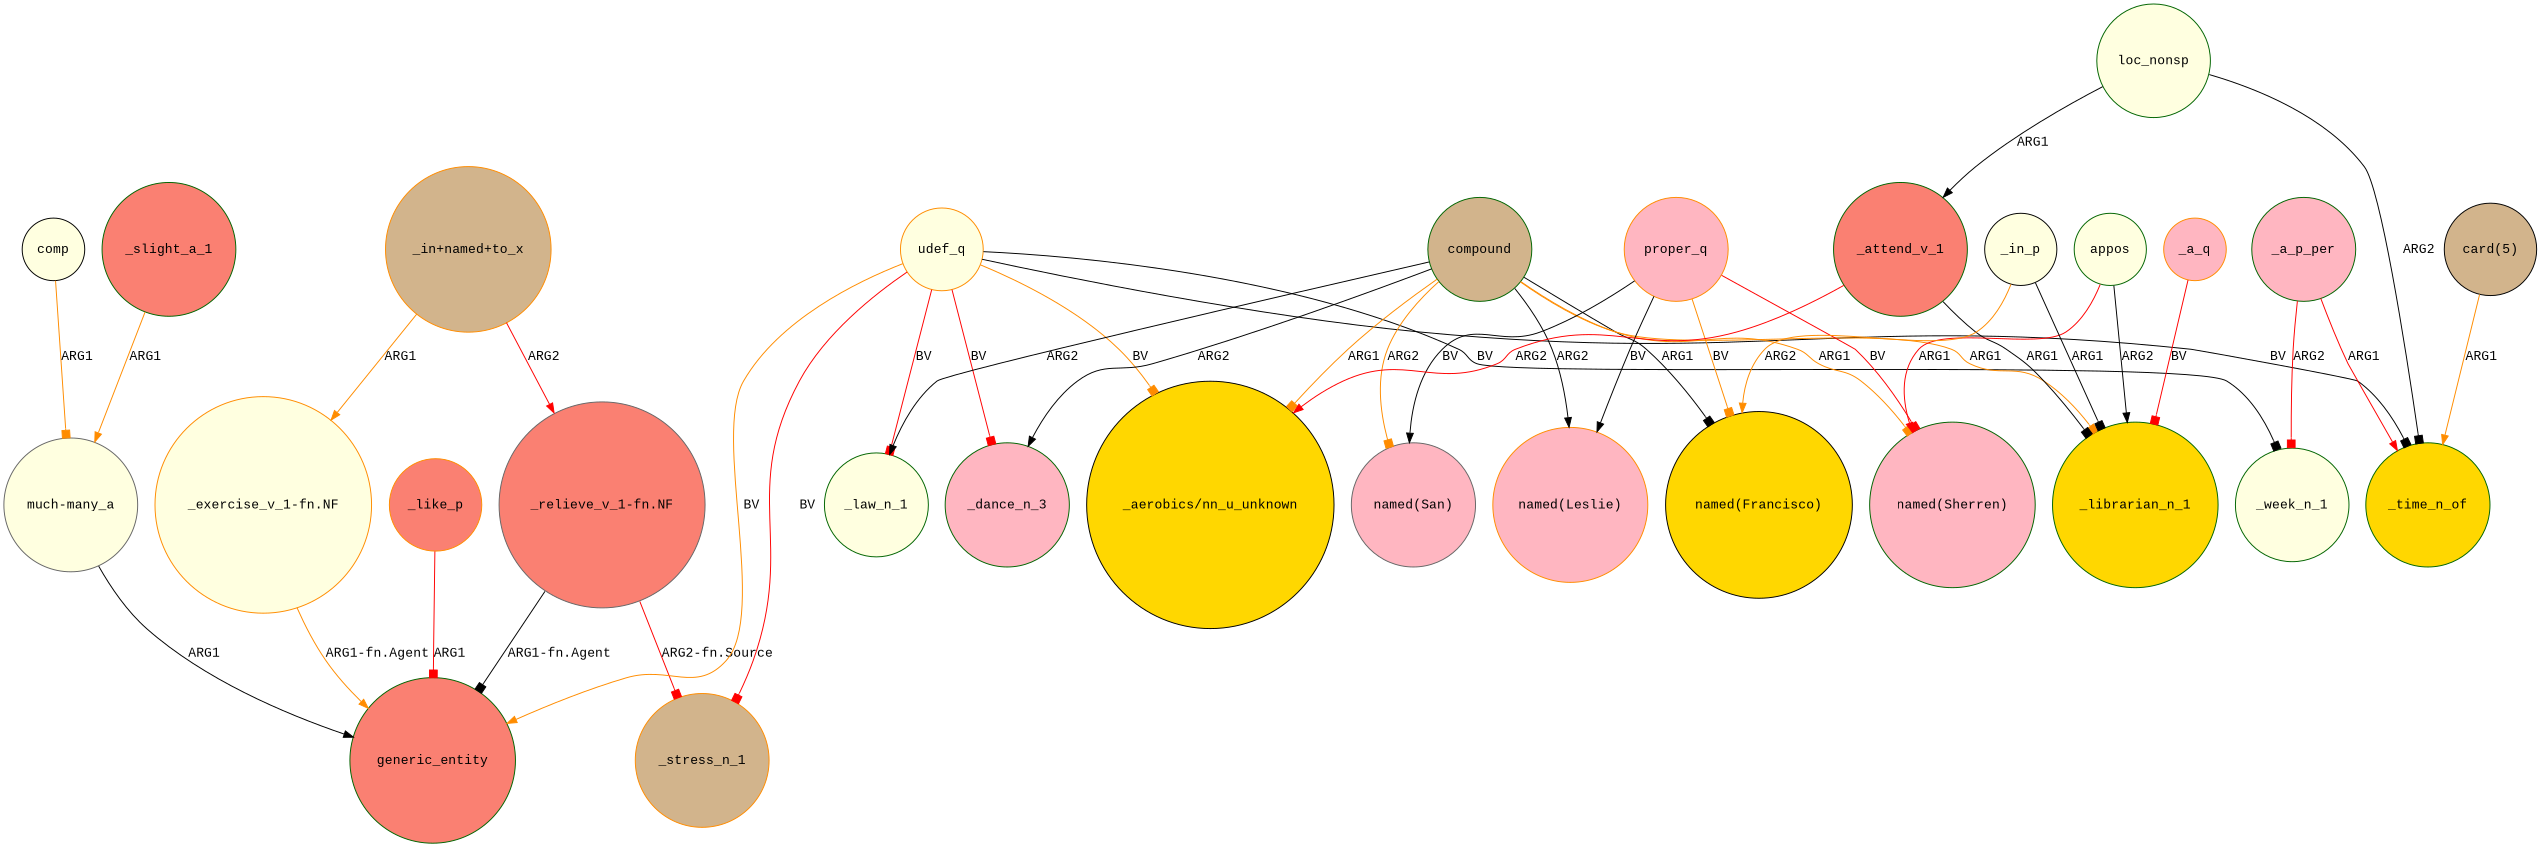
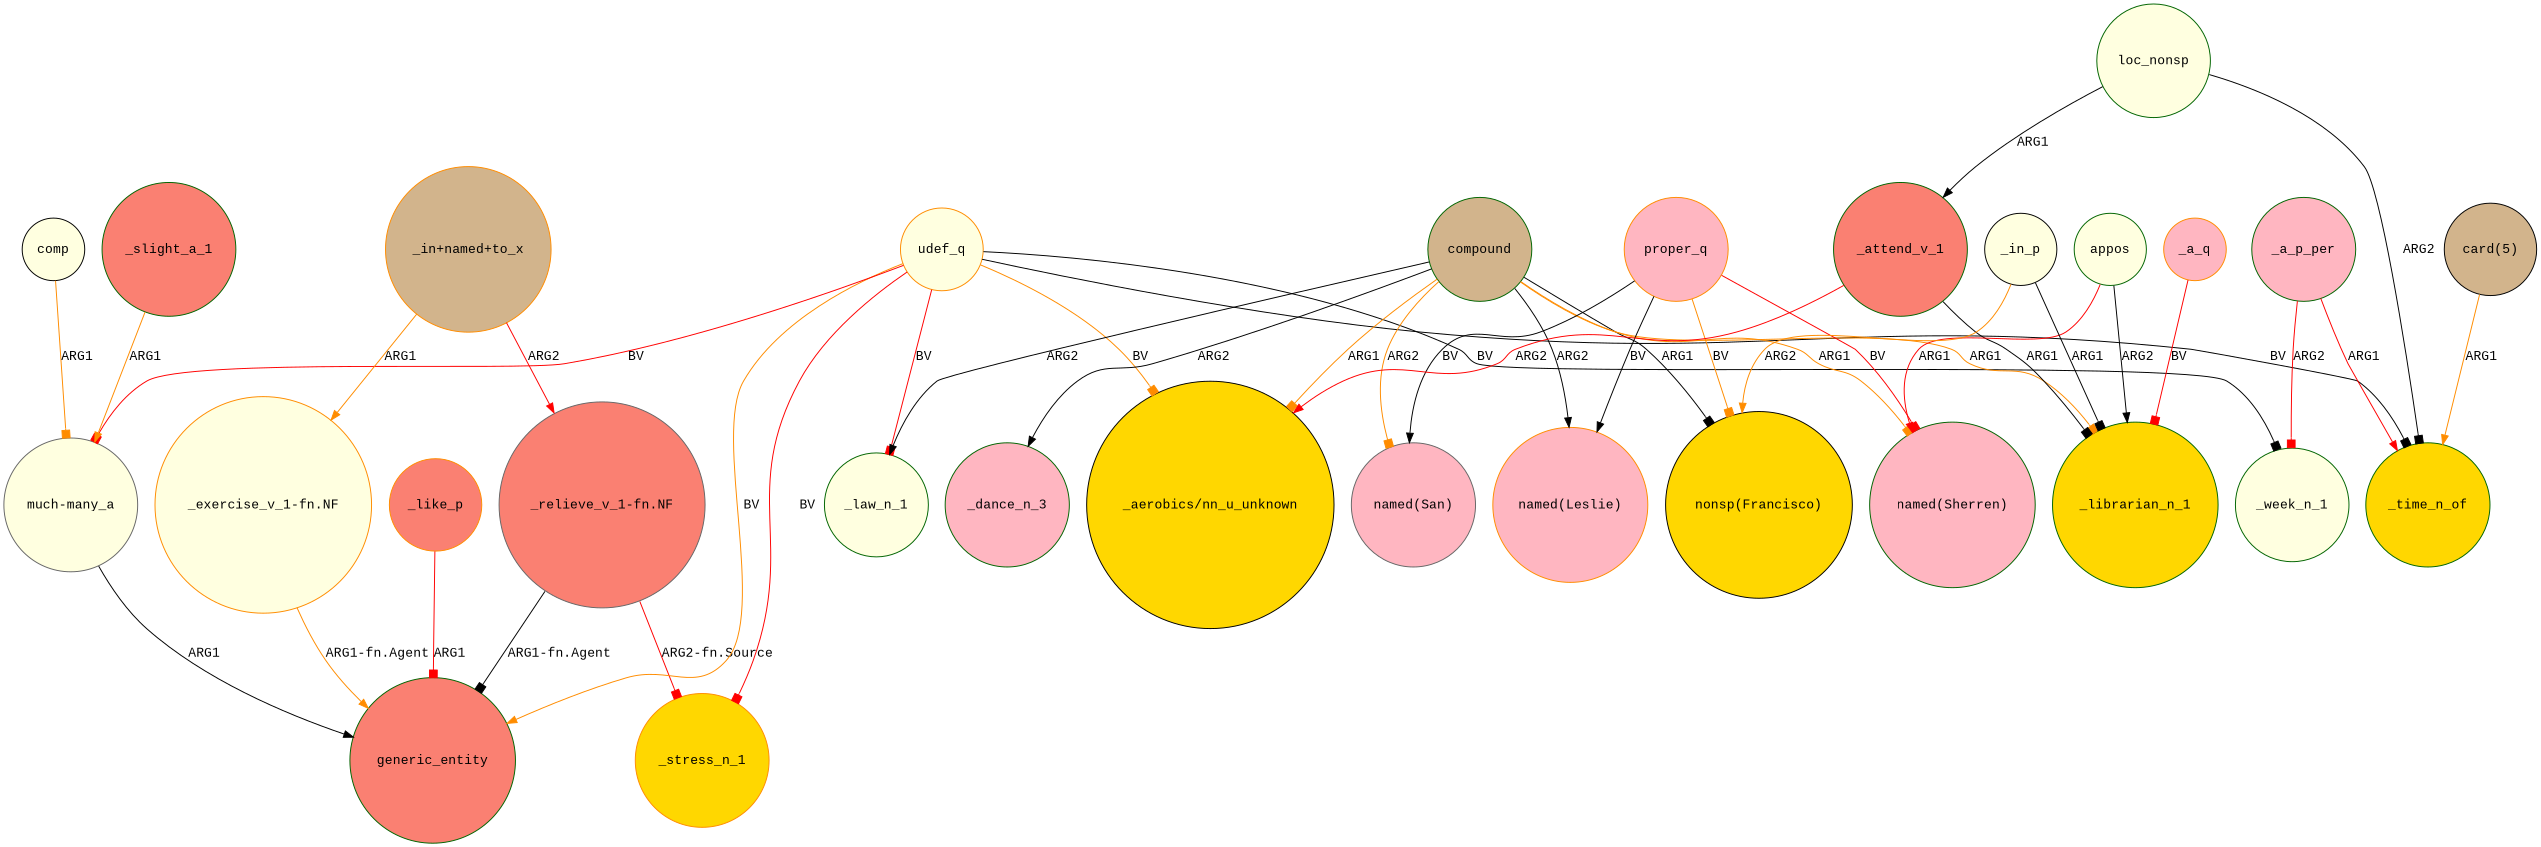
  digraph {
    fontname="Liberation Mono"
    node [color=darkgreen fillcolor=lightyellow fontname="Liberation Mono" shape=circle style=filled]
    edge [arrowhead=box color=black fontname="Liberation Mono"]
    "_relieve_v_1-fn.NF" [color=gray40 fillcolor=salmon]
-   _stress_n_1 [color=darkorange fillcolor=tan]
+   _stress_n_1 [color=darkorange fillcolor=gold]
    generic_entity [fillcolor=salmon]
    udef_q [color=darkorange]
    n5 [fillcolor=lightpink label=_dance_n_3]
    _time_n_of [fillcolor=gold]
    _law_n_1
    "_aerobics/nn_u_unknown" [color=black fillcolor=gold]
    _week_n_1
    compound [fillcolor=tan]
-   "named(Francisco)" [color=black fillcolor=gold]
+   "named(Francisco)" [color=black fillcolor=gold label="nonsp(Francisco)"]
    "named(San)" [color=gray40 fillcolor=lightpink]
    _librarian_n_1 [fillcolor=gold]
    "named(Sherren)" [fillcolor=lightpink]
    "named(Leslie)" [color=darkorange fillcolor=lightpink]
    proper_q [color=darkorange fillcolor=lightpink]
    n17 [color=darkorange fillcolor=tan label="_in+named+to_x"]
    "_exercise_v_1-fn.NF" [color=darkorange]
    _attend_v_1 [fillcolor=salmon]
    "much-many_a" [color=gray40]
    loc_nonsp
    appos
    _a_p_per [fillcolor=lightpink]
    _a_q [color=darkorange fillcolor=lightpink]
    _like_p [color=darkorange fillcolor=salmon]
    comp [color=black]
    _in_p [color=black]
    "card(5)" [color=black fillcolor=tan]
    _slight_a_1 [fillcolor=salmon]
    "_relieve_v_1-fn.NF" -> _stress_n_1 [color=red label="ARG2-fn.Source"]
    "_relieve_v_1-fn.NF" -> generic_entity [label="ARG1-fn.Agent"]
    udef_q -> _stress_n_1 [color=red label=BV]
    udef_q -> generic_entity [arrowhead=normal color=darkorange label=BV]
-   udef_q -> n5 [color=red label=BV]
+   udef_q -> "much-many_a" [color=red label=BV]
    udef_q -> _time_n_of [label=BV]
    udef_q -> _law_n_1 [color=red label=BV]
    udef_q -> "_aerobics/nn_u_unknown" [color=darkorange label=BV]
    udef_q -> _week_n_1 [label=BV]
    compound -> n5 [arrowhead=normal label=ARG2]
    compound -> _law_n_1 [arrowhead=normal label=ARG2]
    compound -> "_aerobics/nn_u_unknown" [color=darkorange label=ARG1]
    compound -> "named(Francisco)" [label=ARG1]
    compound -> "named(San)" [color=darkorange label=ARG2]
    compound -> _librarian_n_1 [color=darkorange label=ARG1]
    compound -> "named(Sherren)" [color=darkorange label=ARG1]
    compound -> "named(Leslie)" [arrowhead=normal label=ARG2]
    proper_q -> "named(Francisco)" [color=darkorange label=BV]
    proper_q -> "named(San)" [arrowhead=normal label=BV]
    proper_q -> "named(Sherren)" [color=red label=BV]
    proper_q -> "named(Leslie)" [arrowhead=normal label=BV]
    n17 -> "_relieve_v_1-fn.NF" [arrowhead=normal color=red label=ARG2]
    n17 -> "_exercise_v_1-fn.NF" [arrowhead=normal color=darkorange label=ARG1]
    "_exercise_v_1-fn.NF" -> generic_entity [arrowhead=normal color=darkorange label="ARG1-fn.Agent"]
    _attend_v_1 -> "_aerobics/nn_u_unknown" [arrowhead=normal color=red label=ARG2]
    _attend_v_1 -> _librarian_n_1 [label=ARG1]
    "much-many_a" -> generic_entity [arrowhead=normal label=ARG1]
    loc_nonsp -> _time_n_of [label=ARG2]
    loc_nonsp -> _attend_v_1 [arrowhead=normal label=ARG1]
    appos -> _librarian_n_1 [arrowhead=normal label=ARG2]
    appos -> "named(Sherren)" [arrowhead=normal color=red label=ARG1]
    _a_p_per -> _time_n_of [arrowhead=normal color=red label=ARG1]
    _a_p_per -> _week_n_1 [color=red label=ARG2]
    _a_q -> _librarian_n_1 [color=red label=BV]
    _like_p -> generic_entity [color=red label=ARG1]
    comp -> "much-many_a" [color=darkorange label=ARG1]
    _in_p -> "named(Francisco)" [arrowhead=normal color=darkorange label=ARG2]
    _in_p -> _librarian_n_1 [label=ARG1]
    "card(5)" -> _time_n_of [arrowhead=normal color=darkorange label=ARG1]
    _slight_a_1 -> "much-many_a" [arrowhead=normal color=darkorange label=ARG1]
  }
